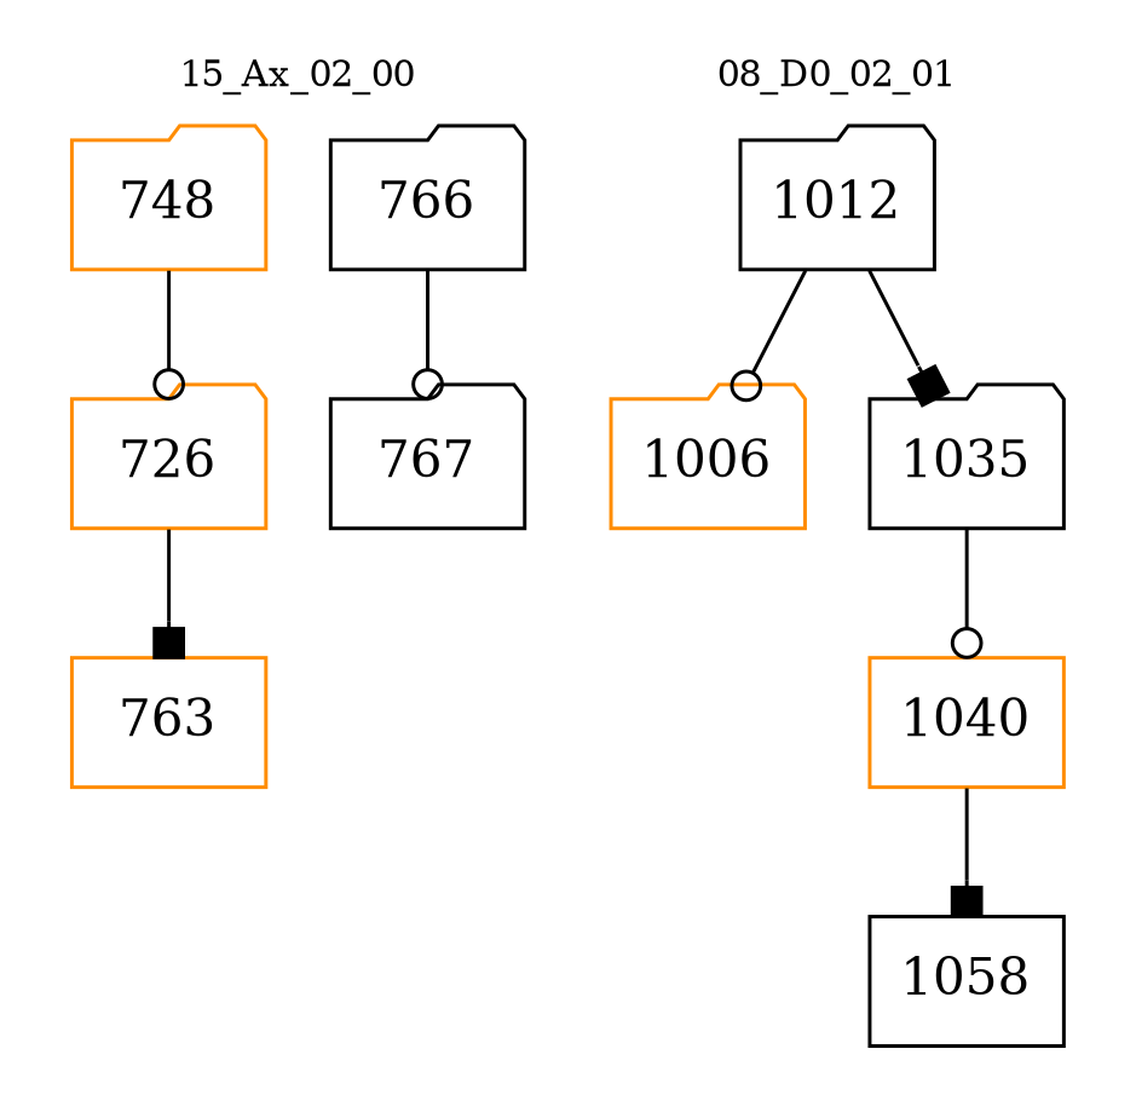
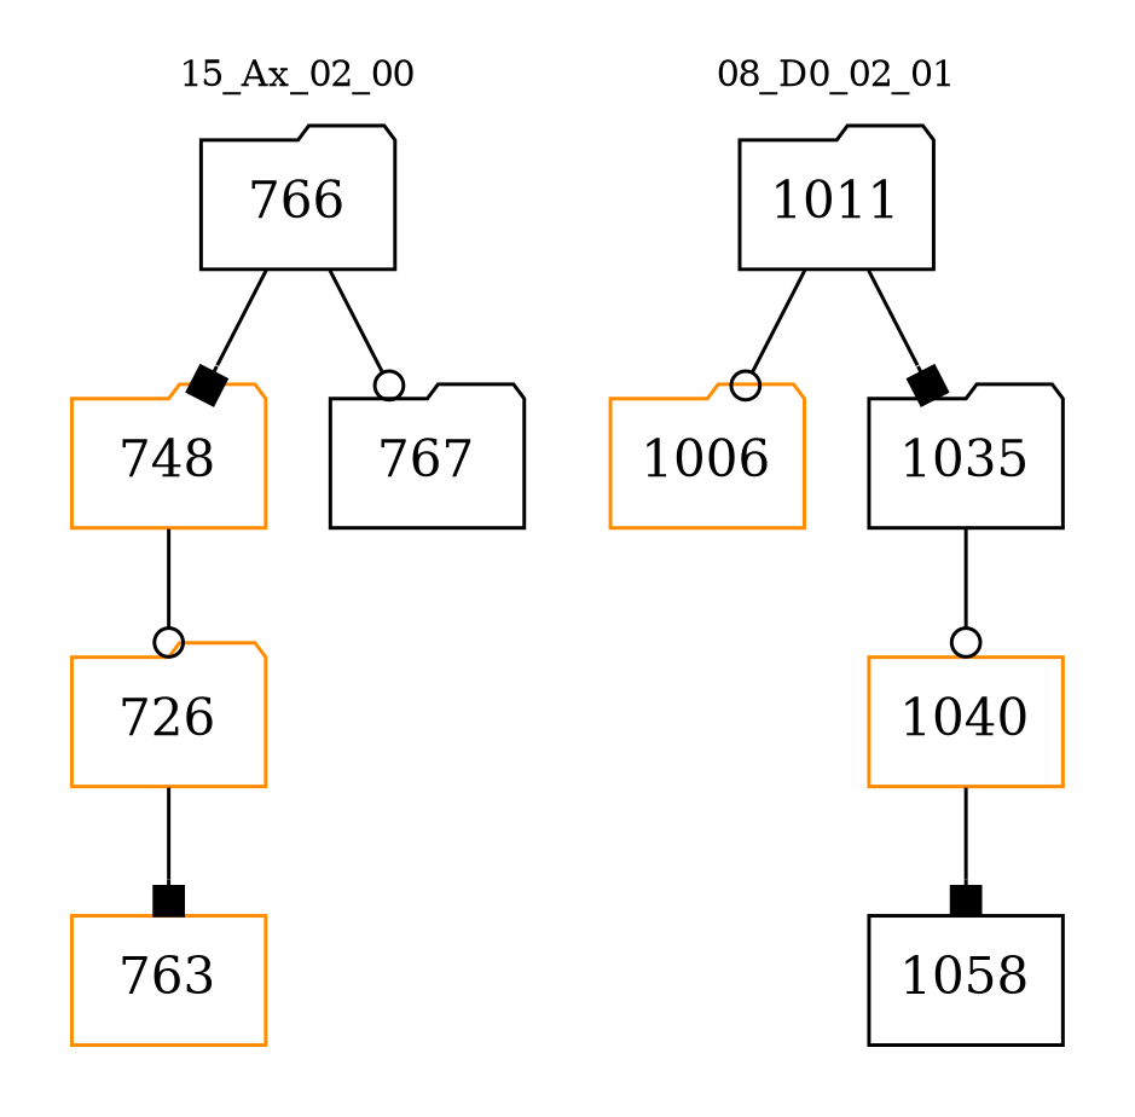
  digraph {
    node [color=black shape=folder]
    edge [arrowhead=box color=black]
    n1 [label=766]
    n2 [color=darkorange label=748]
    n3 [label=767]
    n4 [color=darkorange label=726]
    n5 [color=darkorange label=763 shape=box]
-   n6 [label=1012]
+   n6 [label=1011]
    n7 [color=darkorange label=1006]
    n8 [label=1035]
    n9 [color=darkorange label=1040 shape=box]
    n10 [label=1058 shape=box]
    subgraph cluster_1 {
      color=white
      fontsize=10
      label="15_Ax_02_00"
      n1
      n2
      n3
      n4
      n5
    }
    subgraph cluster_2 {
      color=white
      fontsize=10
      label="08_D0_02_01"
      n6
      n7
      n8
      n9
      n10
    }
+   n1 -> n2
    n1 -> n3 [arrowhead=odot]
    n2 -> n4 [arrowhead=odot]
    n4 -> n5
    n6 -> n7 [arrowhead=odot]
    n6 -> n8
    n8 -> n9 [arrowhead=odot]
    n9 -> n10
  }
